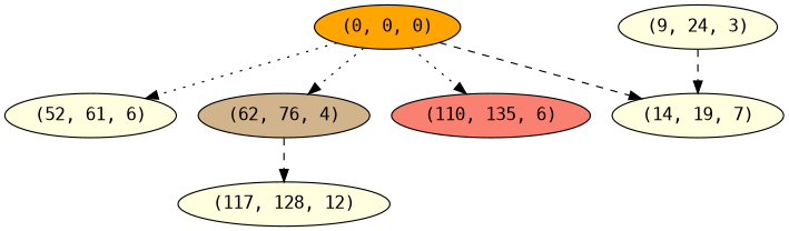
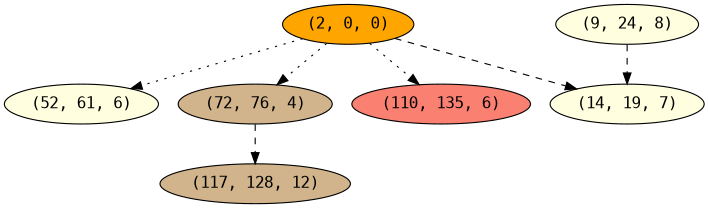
  digraph {
    fontname="DejaVu Sans Mono"
    node [fillcolor=lightyellow fontname="DejaVu Sans Mono" style=filled]
    edge [fontname="DejaVu Sans Mono" style=dotted]
-   "(0, 0, 0)" [fillcolor=orange]
+   "(0, 0, 0)" [fillcolor=orange label="(2, 0, 0)"]
    "(52, 61, 6)"
-   "(72, 76, 4)" [fillcolor=tan label="(62, 76, 4)"]
+   "(72, 76, 4)" [fillcolor=tan]
    "(110, 135, 6)" [fillcolor=salmon]
    "(14, 19, 7)"
-   "(9, 24, 3)"
-   "(117, 128, 12)"
+   "(9, 24, 3)" [label="(9, 24, 8)"]
+   "(117, 128, 12)" [fillcolor=tan]
    "(0, 0, 0)" -> "(52, 61, 6)"
    "(0, 0, 0)" -> "(72, 76, 4)"
    "(0, 0, 0)" -> "(110, 135, 6)"
    "(0, 0, 0)" -> "(14, 19, 7)" [style=dashed]
    "(72, 76, 4)" -> "(117, 128, 12)" [style=dashed]
    "(9, 24, 3)" -> "(14, 19, 7)" [style=dashed]
  }
